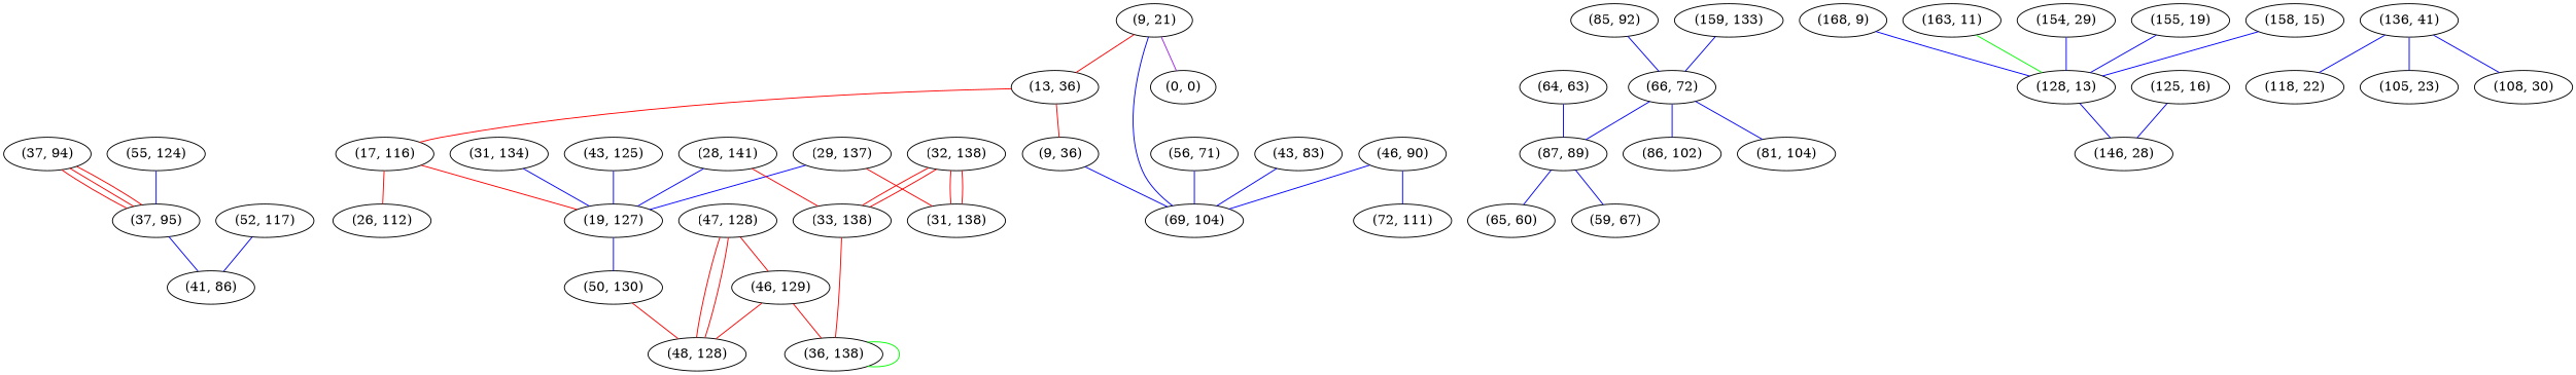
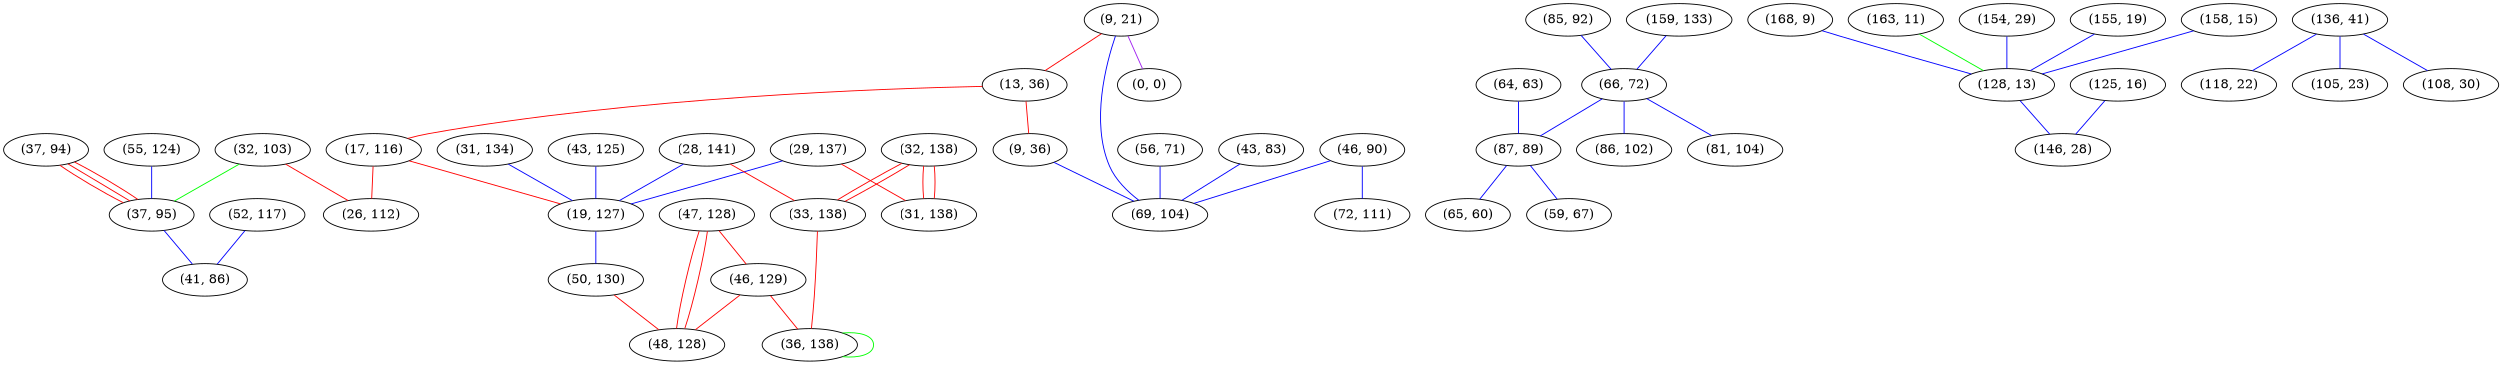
  graph {
    fontname="DejaVu Serif"
    node [fontname="DejaVu Serif"]
    edge [color=blue fontname="DejaVu Serif" weight=3]
    "(37, 94)"
    "(37, 95)"
    "(41, 86)"
    "(31, 134)"
    "(19, 127)"
    "(50, 130)"
    "(29, 137)"
    "(31, 138)"
    "(85, 92)"
    "(66, 72)"
    "(87, 89)"
    "(86, 102)"
    "(81, 104)"
+   "(32, 103)"
    "(26, 112)"
    "(64, 63)"
    "(65, 60)"
    "(59, 67)"
    "(168, 9)"
    "(128, 13)"
    "(146, 28)"
    "(55, 124)"
    "(9, 21)"
    "(13, 36)"
    "(0, 0)"
    "(69, 104)"
    "(17, 116)"
    "(9, 36)"
    "(159, 133)"
    "(163, 11)"
    "(43, 125)"
    "(136, 41)"
    "(118, 22)"
    "(105, 23)"
    "(108, 30)"
    "(46, 90)"
    "(72, 111)"
    "(32, 138)"
    "(33, 138)"
    "(36, 138)"
    "(28, 141)"
    "(154, 29)"
    "(125, 16)"
    "(48, 128)"
    "(56, 71)"
    "(47, 128)"
    "(46, 129)"
    "(155, 19)"
    "(158, 15)"
    "(52, 117)"
    "(43, 83)"
    "(37, 94)" -- "(37, 95)" [color=red weight=1]
    "(37, 94)" -- "(37, 95)" [color=red weight=1]
    "(37, 94)" -- "(37, 95)" [color=red weight=1]
    "(37, 95)" -- "(41, 86)"
    "(31, 134)" -- "(19, 127)"
    "(19, 127)" -- "(50, 130)"
    "(50, 130)" -- "(48, 128)" [color=red weight=1]
    "(29, 137)" -- "(19, 127)"
    "(29, 137)" -- "(31, 138)" [color=red weight=1]
    "(85, 92)" -- "(66, 72)"
    "(66, 72)" -- "(87, 89)"
    "(66, 72)" -- "(86, 102)"
    "(66, 72)" -- "(81, 104)"
    "(87, 89)" -- "(65, 60)"
    "(87, 89)" -- "(59, 67)"
+   "(32, 103)" -- "(37, 95)" [color=green weight=2]
+   "(32, 103)" -- "(26, 112)" [color=red weight=1]
    "(64, 63)" -- "(87, 89)"
    "(168, 9)" -- "(128, 13)"
    "(128, 13)" -- "(146, 28)"
    "(55, 124)" -- "(37, 95)"
    "(9, 21)" -- "(13, 36)" [color=red weight=1]
    "(9, 21)" -- "(0, 0)" [color=purple weight=4]
    "(9, 21)" -- "(69, 104)"
    "(13, 36)" -- "(17, 116)" [color=red weight=1]
    "(13, 36)" -- "(9, 36)" [color=red weight=1]
    "(17, 116)" -- "(19, 127)" [color=red weight=1]
    "(17, 116)" -- "(26, 112)" [color=red weight=1]
    "(9, 36)" -- "(69, 104)"
    "(159, 133)" -- "(66, 72)"
    "(163, 11)" -- "(128, 13)" [color=green]
    "(43, 125)" -- "(19, 127)"
    "(136, 41)" -- "(118, 22)"
    "(136, 41)" -- "(105, 23)"
    "(136, 41)" -- "(108, 30)"
    "(46, 90)" -- "(69, 104)"
    "(46, 90)" -- "(72, 111)"
    "(32, 138)" -- "(31, 138)" [color=red weight=1]
    "(32, 138)" -- "(31, 138)" [color=red weight=1]
    "(32, 138)" -- "(33, 138)" [color=red weight=1]
    "(32, 138)" -- "(33, 138)" [color=red weight=1]
    "(33, 138)" -- "(36, 138)" [color=red weight=1]
    "(36, 138)" -- "(36, 138)" [color=green weight=2]
    "(28, 141)" -- "(19, 127)"
    "(28, 141)" -- "(33, 138)" [color=red weight=1]
    "(154, 29)" -- "(128, 13)"
    "(125, 16)" -- "(146, 28)"
    "(56, 71)" -- "(69, 104)"
    "(47, 128)" -- "(48, 128)" [color=red weight=1]
    "(47, 128)" -- "(48, 128)" [color=red weight=1]
    "(47, 128)" -- "(46, 129)" [color=red weight=1]
    "(46, 129)" -- "(36, 138)" [color=red weight=1]
    "(46, 129)" -- "(48, 128)" [color=red weight=1]
    "(155, 19)" -- "(128, 13)"
    "(158, 15)" -- "(128, 13)"
    "(52, 117)" -- "(41, 86)"
    "(43, 83)" -- "(69, 104)"
  }
